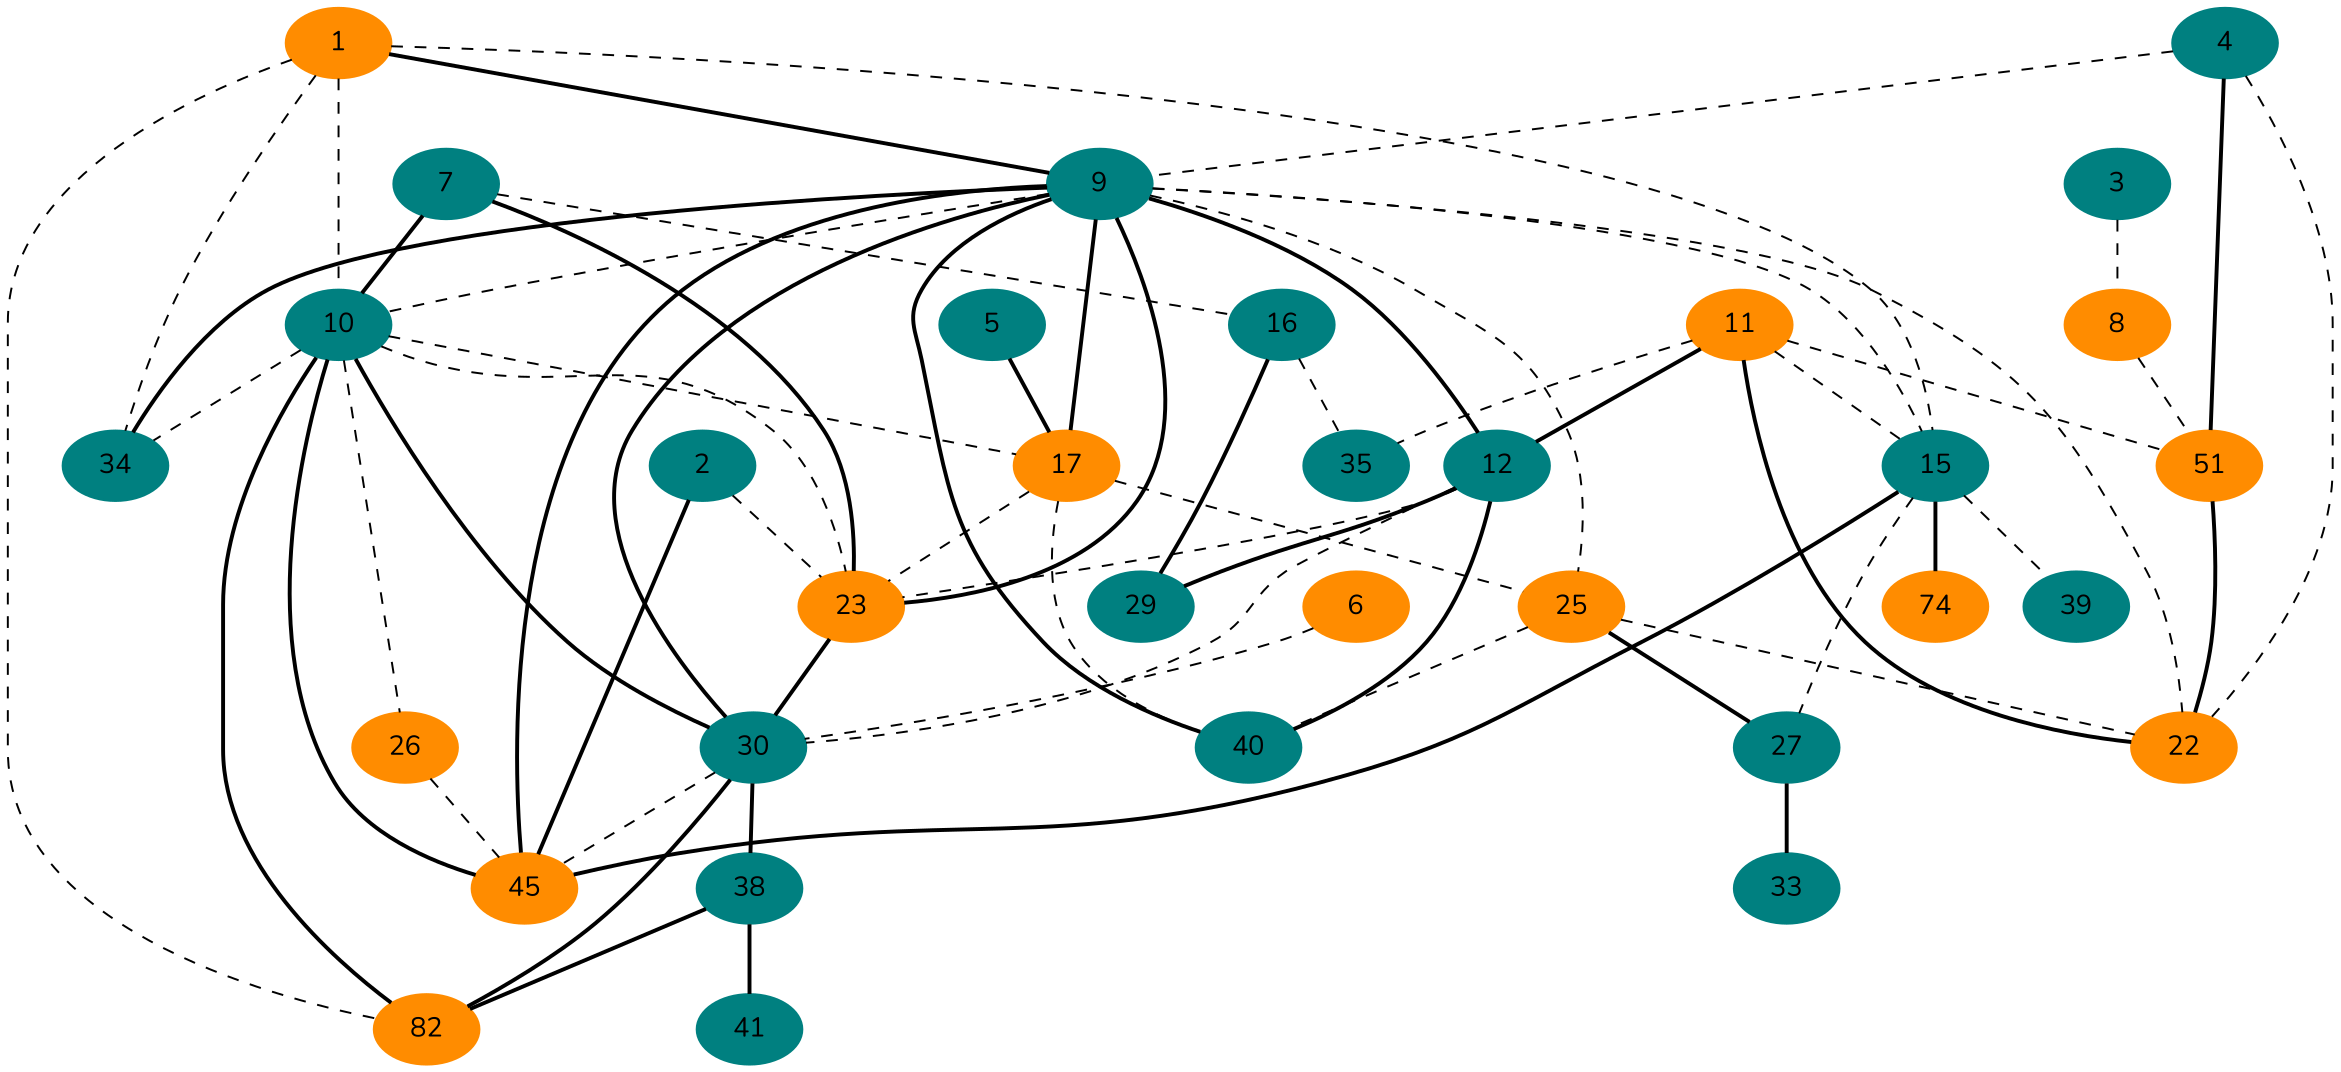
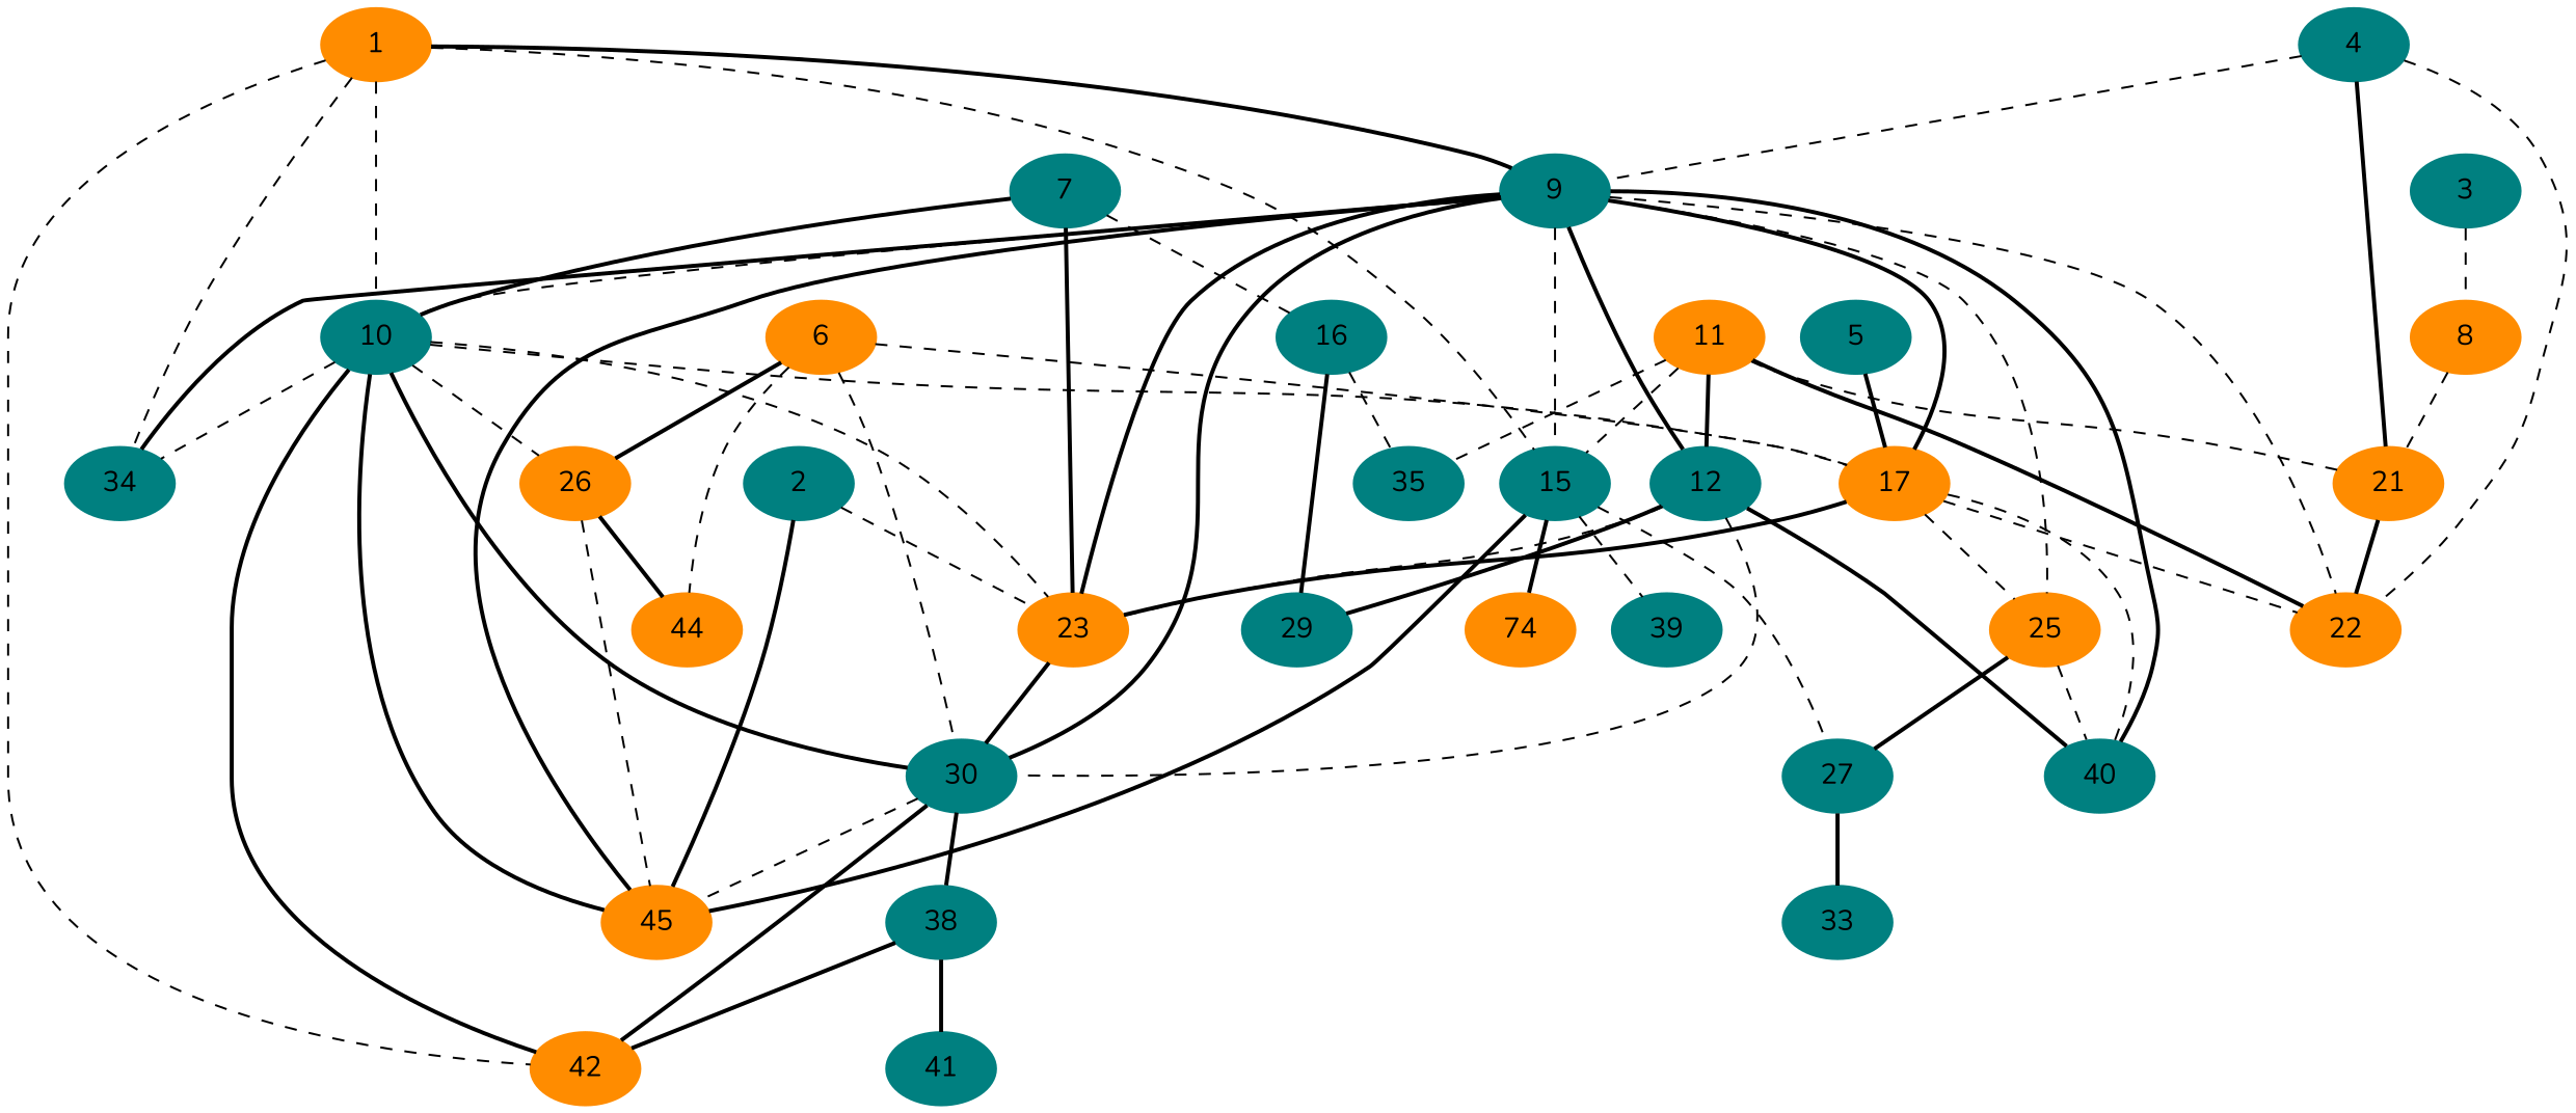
  graph {
    fontname=Nunito
    node [color=teal fontname=Nunito style=filled]
    edge [fontname=Nunito style=dashed weight=1.0]
    1 [color=darkorange]
    9
    10
    15
    34
-   42 [color=darkorange label=82]
+   42 [color=darkorange]
    23 [color=darkorange]
    45 [color=darkorange]
    22 [color=darkorange]
    17 [color=darkorange]
    30
    12
    25 [color=darkorange]
    40
    26 [color=darkorange]
    n16 [color=darkorange label=74]
    27
    39
+   44 [color=darkorange]
    2
    8 [color=darkorange]
    3
-   21 [color=darkorange label=51]
+   21 [color=darkorange]
    4
    5
    6 [color=darkorange]
    38
    7
    16
    35
    29
    11 [color=darkorange]
    33
    41
    1 -- 9 [style=bold]
    1 -- 10
    1 -- 15 [weight=2.0]
    1 -- 34 [weight=2.0]
    1 -- 42
    9 -- 10
    9 -- 15
    9 -- 34 [style=bold]
    9 -- 23 [style=bold weight=2.0]
    9 -- 45 [style=bold]
    9 -- 22
    9 -- 17 [style=bold]
    9 -- 30 [style=bold weight=2.0]
    9 -- 12 [style=bold]
    9 -- 25
    9 -- 40 [style=bold]
    10 -- 34
    10 -- 42 [style=bold]
    10 -- 23
    10 -- 45 [style=bold]
    10 -- 17
    10 -- 30 [style=bold]
    10 -- 26
    15 -- 45 [style=bold]
    15 -- n16 [style=bold weight=2.0]
    15 -- 27
    15 -- 39
    23 -- 30 [style=bold]
-   17 -- 23
-   25 -- 22
+   17 -- 23 [style=bold]
+   17 -- 22
    17 -- 25
    17 -- 40
    30 -- 42 [style=bold]
    30 -- 45
    30 -- 38 [style=bold]
    12 -- 23
    12 -- 30
    12 -- 40 [style=bold]
    12 -- 29 [style=bold]
    25 -- 40
    25 -- 27 [style=bold]
    26 -- 45
+   26 -- 44 [style=bold]
    27 -- 33 [style=bold]
    2 -- 23
    2 -- 45 [style=bold]
    8 -- 21
    3 -- 8
    21 -- 22 [style=bold]
    4 -- 9
    4 -- 22
    4 -- 21 [style=bold]
    5 -- 17 [style=bold]
+   6 -- 17
    6 -- 30
+   6 -- 26 [style=bold]
+   6 -- 44
    38 -- 42 [style=bold]
    38 -- 41 [style=bold]
    7 -- 10 [style=bold]
    7 -- 23 [style=bold]
    7 -- 16
    16 -- 35
    16 -- 29 [style=bold]
    11 -- 15
    11 -- 22 [style=bold]
    11 -- 12 [style=bold]
    11 -- 21
    11 -- 35
  }
